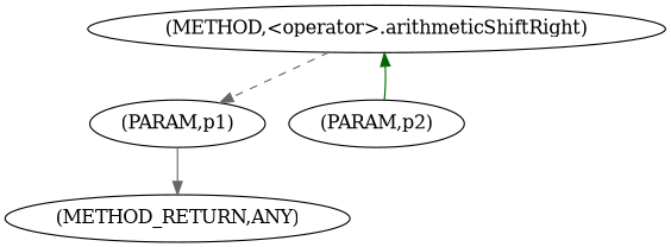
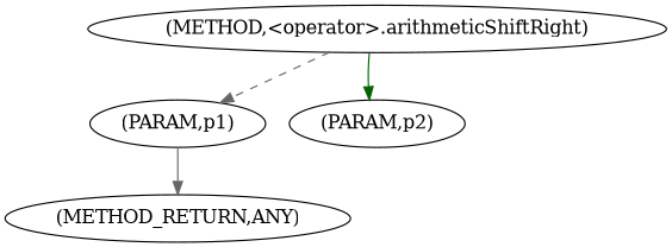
  digraph {
    edge [color=gray40 style=solid]
    n1 [label=<(METHOD,&lt;operator&gt;.arithmeticShiftRight)>]
    n2 [label=<(PARAM,p1)>]
    n3 [label=<(PARAM,p2)>]
    n4 [label=<(METHOD_RETURN,ANY)>]
    n1 -> n2 [style=dashed]
-   n3 -> n1 [color=darkgreen]
+   n1 -> n3 [color=darkgreen]
    n2 -> n4
  }
